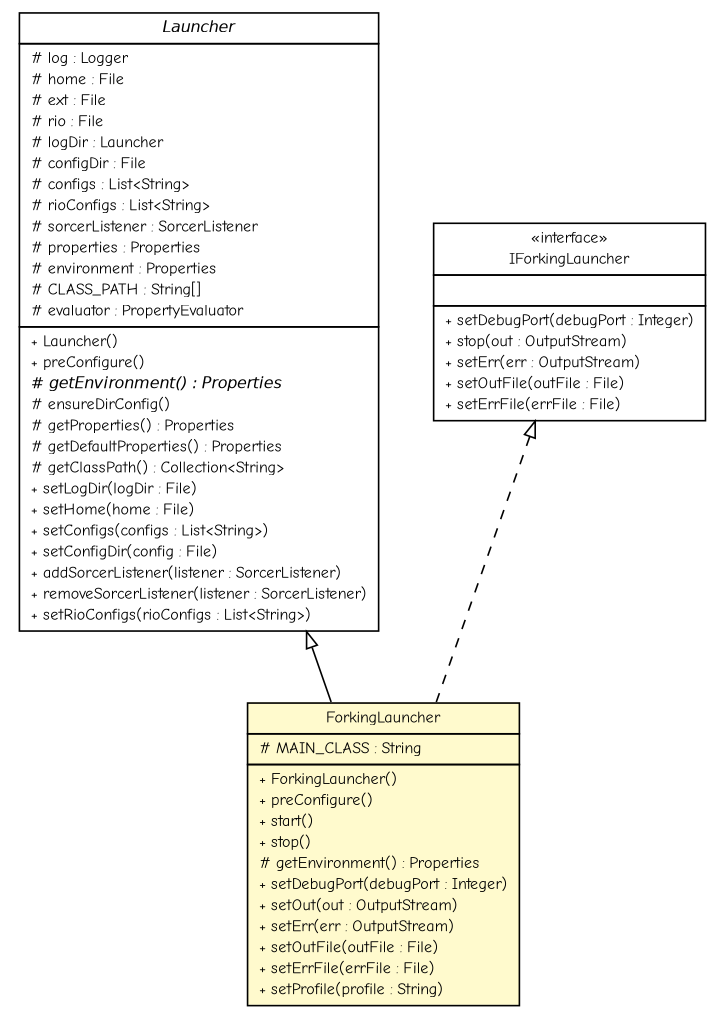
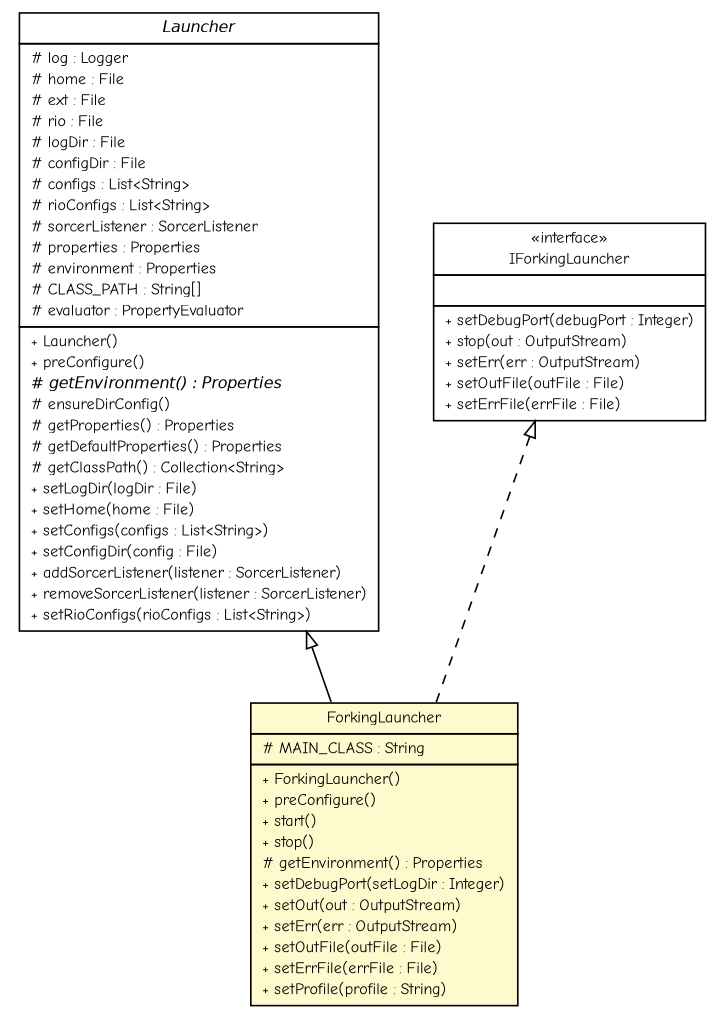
  digraph {
    fontname="Comic Neue"
    nodesep=0.25
    ranksep=0.5
    node [fontcolor=black fontname="Comic Neue" fontsize=10.0 shape=plaintext]
    edge [arrowtail=empty dir=back fontname="Comic Neue" fontsize=10 headport=p labelfontname=Helvetica labelfontsize=10 tailport=p]
-   n1 [label=<<table title="sorcer.launcher.process.ForkingLauncher" border="0" cellborder="1" cellspacing="0" cellpadding="2" port="p" bgcolor="lemonChiffon" href="./ForkingLauncher.html"> 		<tr><td><table border="0" cellspacing="0" cellpadding="1"> <tr><td align="center" balign="center"> ForkingLauncher </td></tr> 		</table></td></tr> 		<tr><td><table border="0" cellspacing="0" cellpadding="1"> <tr><td align="left" balign="left"> # MAIN_CLASS : String </td></tr> 		</table></td></tr> 		<tr><td><table border="0" cellspacing="0" cellpadding="1"> <tr><td align="left" balign="left"> + ForkingLauncher() </td></tr> <tr><td align="left" balign="left"> + preConfigure() </td></tr> <tr><td align="left" balign="left"> + start() </td></tr> <tr><td align="left" balign="left"> + stop() </td></tr> <tr><td align="left" balign="left"> # getEnvironment() : Properties </td></tr> <tr><td align="left" balign="left"> + setDebugPort(debugPort : Integer) </td></tr> <tr><td align="left" balign="left"> + setOut(out : OutputStream) </td></tr> <tr><td align="left" balign="left"> + setErr(err : OutputStream) </td></tr> <tr><td align="left" balign="left"> + setOutFile(outFile : File) </td></tr> <tr><td align="left" balign="left"> + setErrFile(errFile : File) </td></tr> <tr><td align="left" balign="left"> + setProfile(profile : String) </td></tr> 		</table></td></tr> 		</table>>]
-   n2 [label=<<table title="sorcer.launcher.Launcher" border="0" cellborder="1" cellspacing="0" cellpadding="2" port="p" href="../Launcher.html"> 		<tr><td><table border="0" cellspacing="0" cellpadding="1"> <tr><td align="center" balign="center"><font face="Helvetica-Oblique"> Launcher </font></td></tr> 		</table></td></tr> 		<tr><td><table border="0" cellspacing="0" cellpadding="1"> <tr><td align="left" balign="left"> # log : Logger </td></tr> <tr><td align="left" balign="left"> # home : File </td></tr> <tr><td align="left" balign="left"> # ext : File </td></tr> <tr><td align="left" balign="left"> # rio : File </td></tr> <tr><td align="left" balign="left"> # logDir : Launcher </td></tr> <tr><td align="left" balign="left"> # configDir : File </td></tr> <tr><td align="left" balign="left"> # configs : List&lt;String&gt; </td></tr> <tr><td align="left" balign="left"> # rioConfigs : List&lt;String&gt; </td></tr> <tr><td align="left" balign="left"> # sorcerListener : SorcerListener </td></tr> <tr><td align="left" balign="left"> # properties : Properties </td></tr> <tr><td align="left" balign="left"> # environment : Properties </td></tr> <tr><td align="left" balign="left"> # CLASS_PATH : String[] </td></tr> <tr><td align="left" balign="left"> # evaluator : PropertyEvaluator </td></tr> 		</table></td></tr> 		<tr><td><table border="0" cellspacing="0" cellpadding="1"> <tr><td align="left" balign="left"> + Launcher() </td></tr> <tr><td align="left" balign="left"> + preConfigure() </td></tr> <tr><td align="left" balign="left"><font face="Helvetica-Oblique" point-size="10.0"> # getEnvironment() : Properties </font></td></tr> <tr><td align="left" balign="left"> # ensureDirConfig() </td></tr> <tr><td align="left" balign="left"> # getProperties() : Properties </td></tr> <tr><td align="left" balign="left"> # getDefaultProperties() : Properties </td></tr> <tr><td align="left" balign="left"> # getClassPath() : Collection&lt;String&gt; </td></tr> <tr><td align="left" balign="left"> + setLogDir(logDir : File) </td></tr> <tr><td align="left" balign="left"> + setHome(home : File) </td></tr> <tr><td align="left" balign="left"> + setConfigs(configs : List&lt;String&gt;) </td></tr> <tr><td align="left" balign="left"> + setConfigDir(config : File) </td></tr> <tr><td align="left" balign="left"> + addSorcerListener(listener : SorcerListener) </td></tr> <tr><td align="left" balign="left"> + removeSorcerListener(listener : SorcerListener) </td></tr> <tr><td align="left" balign="left"> + setRioConfigs(rioConfigs : List&lt;String&gt;) </td></tr> 		</table></td></tr> 		</table>>]
+   n1 [label=<<table title="sorcer.launcher.process.ForkingLauncher" border="0" cellborder="1" cellspacing="0" cellpadding="2" port="p" bgcolor="lemonChiffon" href="./ForkingLauncher.html"> 		<tr><td><table border="0" cellspacing="0" cellpadding="1"> <tr><td align="center" balign="center"> ForkingLauncher </td></tr> 		</table></td></tr> 		<tr><td><table border="0" cellspacing="0" cellpadding="1"> <tr><td align="left" balign="left"> # MAIN_CLASS : String </td></tr> 		</table></td></tr> 		<tr><td><table border="0" cellspacing="0" cellpadding="1"> <tr><td align="left" balign="left"> + ForkingLauncher() </td></tr> <tr><td align="left" balign="left"> + preConfigure() </td></tr> <tr><td align="left" balign="left"> + start() </td></tr> <tr><td align="left" balign="left"> + stop() </td></tr> <tr><td align="left" balign="left"> # getEnvironment() : Properties </td></tr> <tr><td align="left" balign="left"> + setDebugPort(setLogDir : Integer) </td></tr> <tr><td align="left" balign="left"> + setOut(out : OutputStream) </td></tr> <tr><td align="left" balign="left"> + setErr(err : OutputStream) </td></tr> <tr><td align="left" balign="left"> + setOutFile(outFile : File) </td></tr> <tr><td align="left" balign="left"> + setErrFile(errFile : File) </td></tr> <tr><td align="left" balign="left"> + setProfile(profile : String) </td></tr> 		</table></td></tr> 		</table>>]
+   n2 [label=<<table title="sorcer.launcher.Launcher" border="0" cellborder="1" cellspacing="0" cellpadding="2" port="p" href="../Launcher.html"> 		<tr><td><table border="0" cellspacing="0" cellpadding="1"> <tr><td align="center" balign="center"><font face="Helvetica-Oblique"> Launcher </font></td></tr> 		</table></td></tr> 		<tr><td><table border="0" cellspacing="0" cellpadding="1"> <tr><td align="left" balign="left"> # log : Logger </td></tr> <tr><td align="left" balign="left"> # home : File </td></tr> <tr><td align="left" balign="left"> # ext : File </td></tr> <tr><td align="left" balign="left"> # rio : File </td></tr> <tr><td align="left" balign="left"> # logDir : File </td></tr> <tr><td align="left" balign="left"> # configDir : File </td></tr> <tr><td align="left" balign="left"> # configs : List&lt;String&gt; </td></tr> <tr><td align="left" balign="left"> # rioConfigs : List&lt;String&gt; </td></tr> <tr><td align="left" balign="left"> # sorcerListener : SorcerListener </td></tr> <tr><td align="left" balign="left"> # properties : Properties </td></tr> <tr><td align="left" balign="left"> # environment : Properties </td></tr> <tr><td align="left" balign="left"> # CLASS_PATH : String[] </td></tr> <tr><td align="left" balign="left"> # evaluator : PropertyEvaluator </td></tr> 		</table></td></tr> 		<tr><td><table border="0" cellspacing="0" cellpadding="1"> <tr><td align="left" balign="left"> + Launcher() </td></tr> <tr><td align="left" balign="left"> + preConfigure() </td></tr> <tr><td align="left" balign="left"><font face="Helvetica-Oblique" point-size="10.0"> # getEnvironment() : Properties </font></td></tr> <tr><td align="left" balign="left"> # ensureDirConfig() </td></tr> <tr><td align="left" balign="left"> # getProperties() : Properties </td></tr> <tr><td align="left" balign="left"> # getDefaultProperties() : Properties </td></tr> <tr><td align="left" balign="left"> # getClassPath() : Collection&lt;String&gt; </td></tr> <tr><td align="left" balign="left"> + setLogDir(logDir : File) </td></tr> <tr><td align="left" balign="left"> + setHome(home : File) </td></tr> <tr><td align="left" balign="left"> + setConfigs(configs : List&lt;String&gt;) </td></tr> <tr><td align="left" balign="left"> + setConfigDir(config : File) </td></tr> <tr><td align="left" balign="left"> + addSorcerListener(listener : SorcerListener) </td></tr> <tr><td align="left" balign="left"> + removeSorcerListener(listener : SorcerListener) </td></tr> <tr><td align="left" balign="left"> + setRioConfigs(rioConfigs : List&lt;String&gt;) </td></tr> 		</table></td></tr> 		</table>>]
    n3 [label=<<table title="sorcer.launcher.IForkingLauncher" border="0" cellborder="1" cellspacing="0" cellpadding="2" port="p" href="../IForkingLauncher.html"> 		<tr><td><table border="0" cellspacing="0" cellpadding="1"> <tr><td align="center" balign="center"> &#171;interface&#187; </td></tr> <tr><td align="center" balign="center"> IForkingLauncher </td></tr> 		</table></td></tr> 		<tr><td><table border="0" cellspacing="0" cellpadding="1"> <tr><td align="left" balign="left">  </td></tr> 		</table></td></tr> 		<tr><td><table border="0" cellspacing="0" cellpadding="1"> <tr><td align="left" balign="left"> + setDebugPort(debugPort : Integer) </td></tr> <tr><td align="left" balign="left"> + stop(out : OutputStream) </td></tr> <tr><td align="left" balign="left"> + setErr(err : OutputStream) </td></tr> <tr><td align="left" balign="left"> + setOutFile(outFile : File) </td></tr> <tr><td align="left" balign="left"> + setErrFile(errFile : File) </td></tr> 		</table></td></tr> 		</table>>]
    n2 -> n1
    n3 -> n1 [style=dashed]
  }
